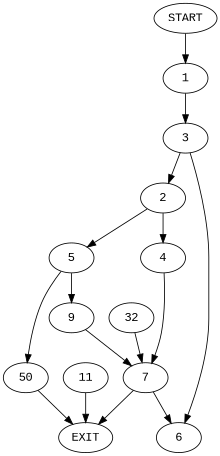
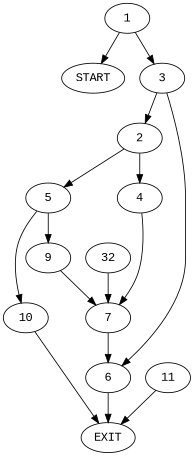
  digraph {
    fontname="Liberation Mono"
    node [fontname="Liberation Mono"]
    edge [fontname="Liberation Mono"]
    n1 [label=START]
    1
    3
    n4 [label=EXIT]
    2
    4
    5
    6
    7
    9
-   10 [label=50]
+   10
    11
    n13 [label=32]
-   n1 -> 1
+   1 -> n1
    1 -> 3
    3 -> 2
    3 -> 6
    2 -> 4
    2 -> 5
    4 -> 7
    5 -> 9
    5 -> 10
-   7 -> n4
+   6 -> n4
    7 -> 6
    9 -> 7
    10 -> n4
    11 -> n4
    n13 -> 7
  }
